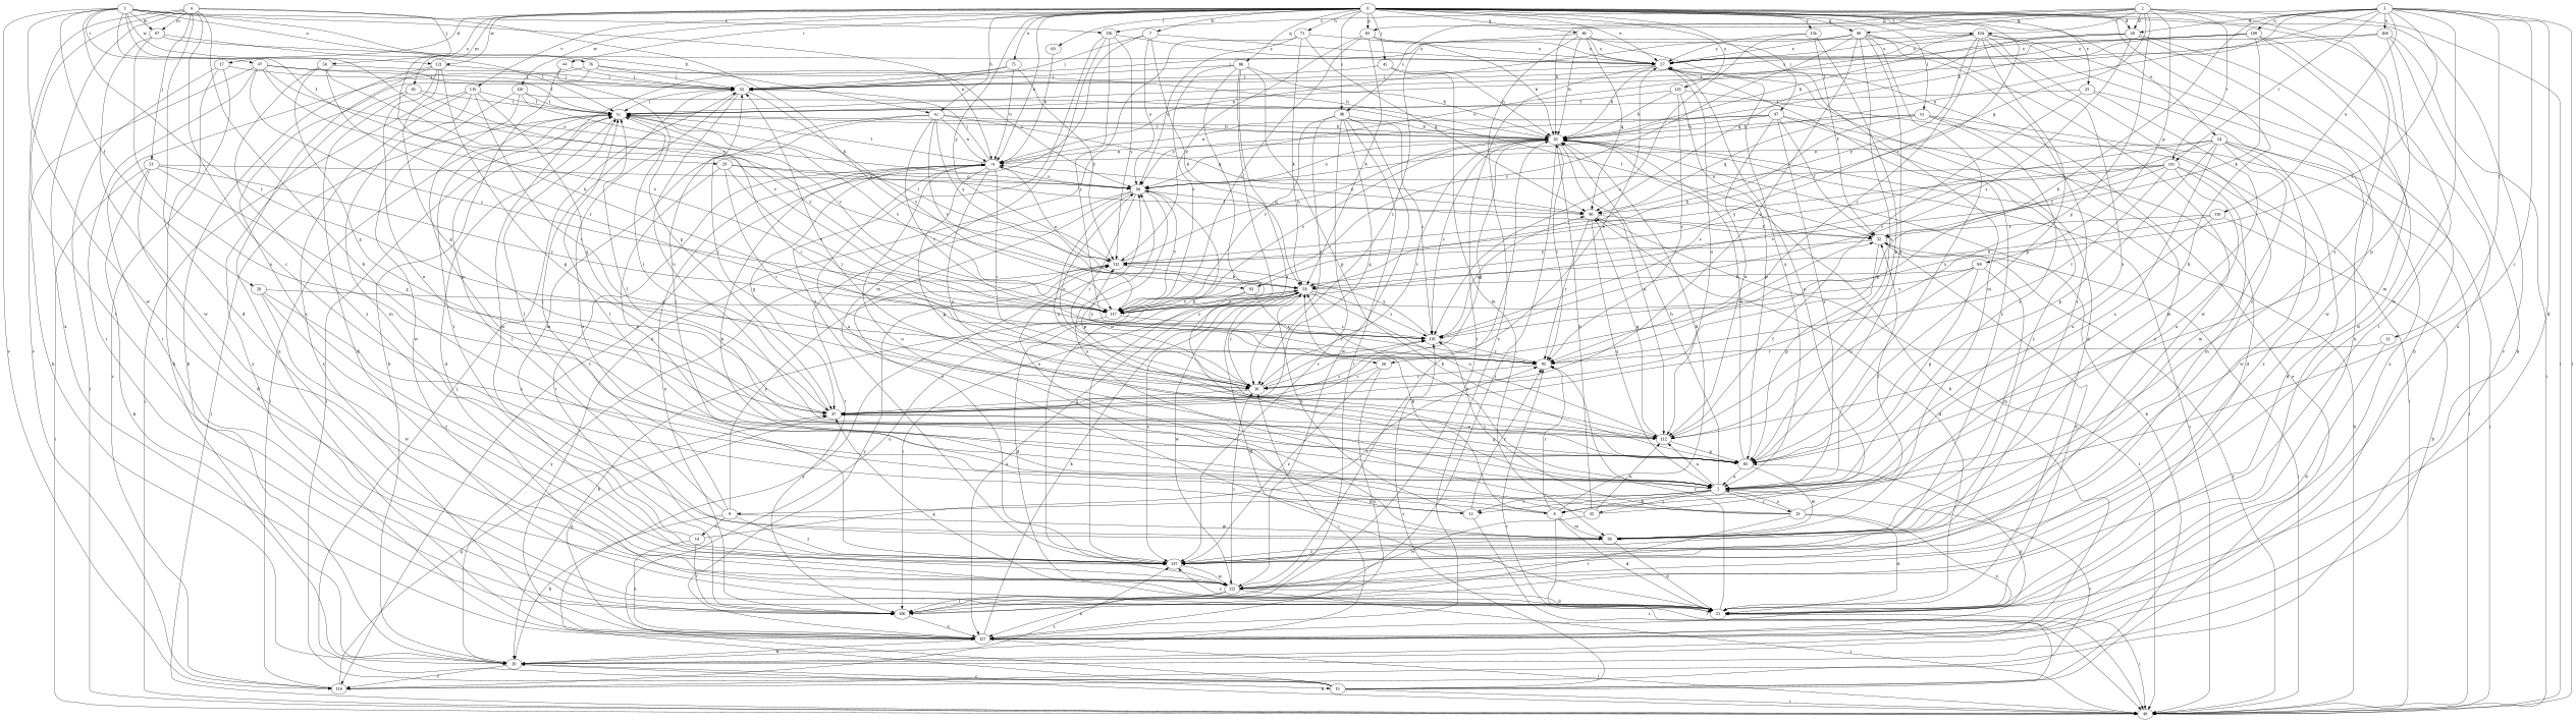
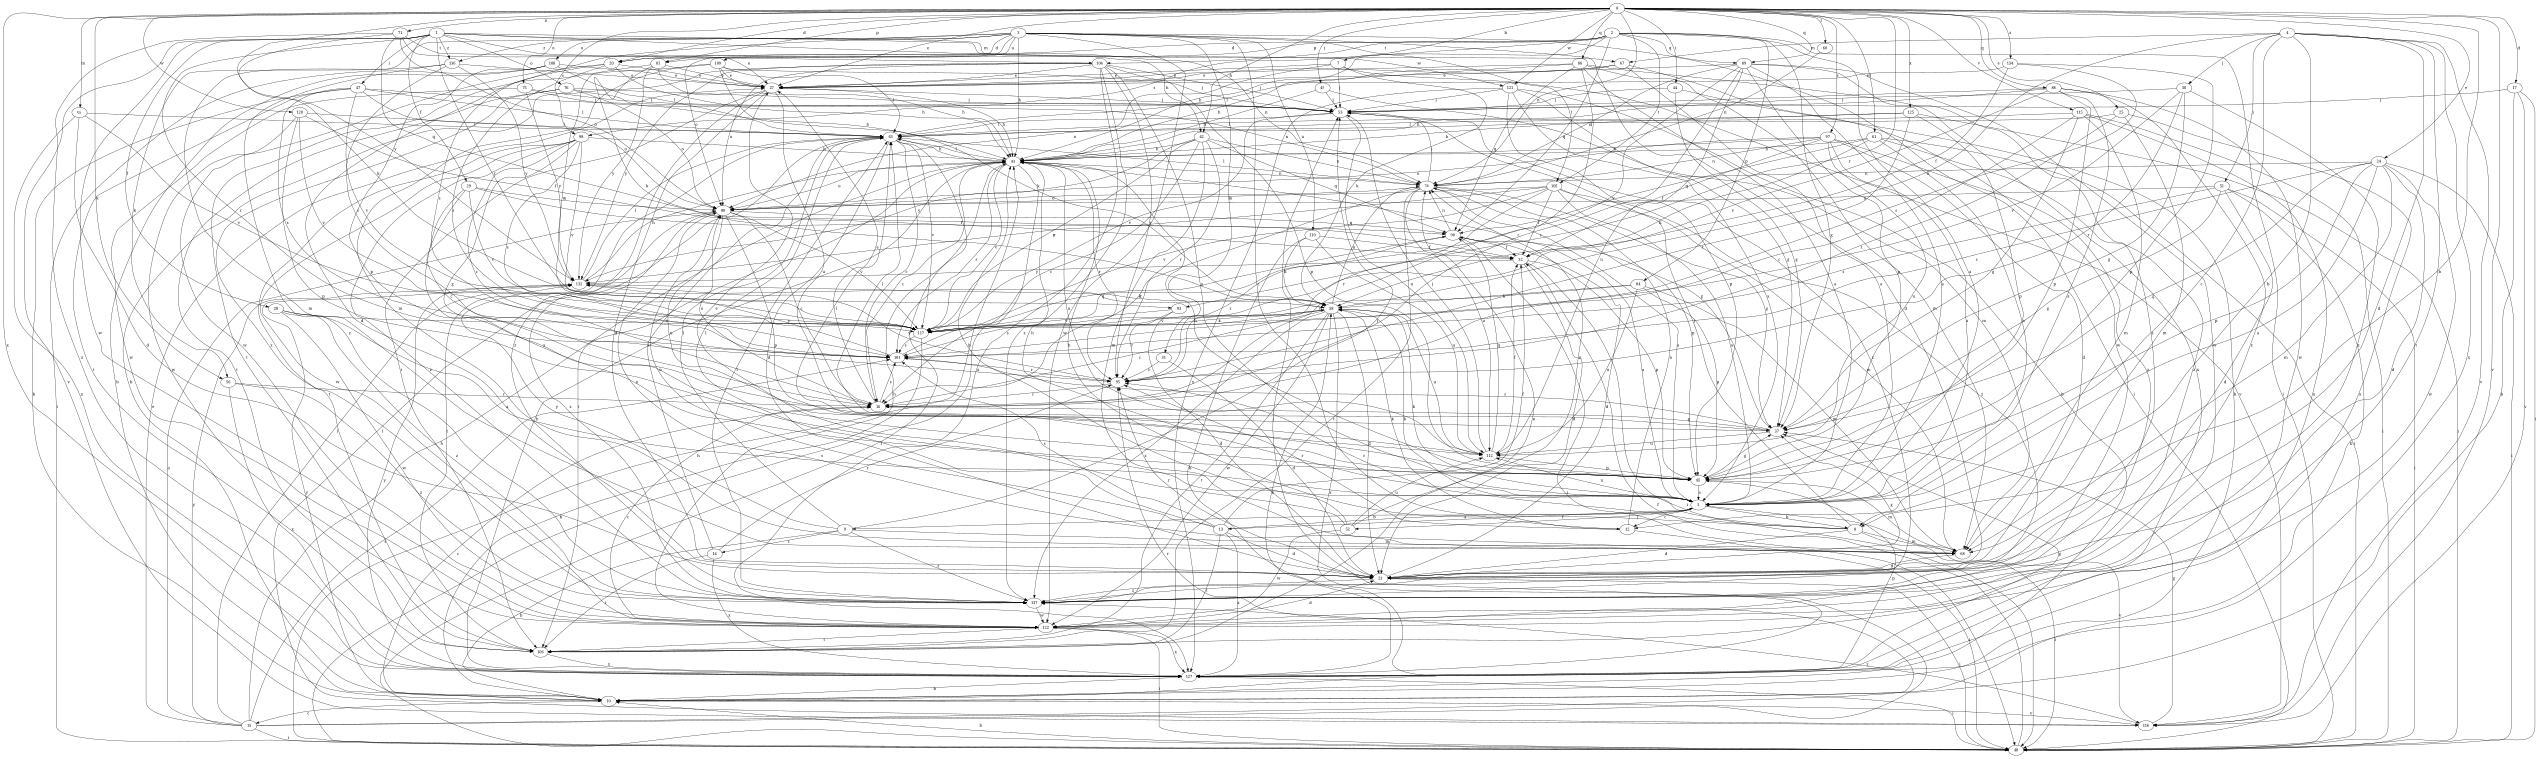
  strict digraph {
    fontname="Noto Serif"
    node [fontname="Noto Serif"]
    edge [fontname="Noto Serif"]
    0
    7
    8
    17
    20
    24
    25
    27
    42
    44
    49
    56
    60
    61
    65
    71
    74
    75
    83
    86
    88
    89
    93
    97
    98
    104
    115
    116
    120
    121
    125
    127
    132
    134
    80
    58
    53
    95
    43
    48
    21
    68
    10
    122
    90
    101
    5
    37
    85
    63
    106
    112
    137
    16
    117
    32
    1
    28
    29
    47
    67
    76
    136
    2
    84
    105
    12
    9
    13
    52
    3
    31
    108
    109
    110
    4
    50
    51
    14
    15
    0 -> 7 [label=b]
    0 -> 8 [label=b]
    0 -> 17 [label=d]
    0 -> 20 [label=d]
    0 -> 24 [label=e]
    0 -> 25 [label=e]
    0 -> 27 [label=e]
    0 -> 42 [label=h]
    0 -> 44 [label=i]
    0 -> 49 [label=j]
    0 -> 56 [label=k]
    0 -> 60 [label=l]
    0 -> 61 [label=l]
    0 -> 65 [label=m]
    0 -> 71 [label=n]
    0 -> 74 [label=n]
    0 -> 75 [label=o]
    0 -> 83 [label=p]
    0 -> 86 [label=q]
    0 -> 88 [label=q]
    0 -> 89 [label=q]
    0 -> 93 [label=r]
    0 -> 97 [label=s]
    0 -> 98 [label=s]
-   0 -> 104 [label=t]
+   71 -> 104 [label=t]
    0 -> 115 [label=v]
    0 -> 116 [label=v]
    0 -> 120 [label=w]
    0 -> 121 [label=w]
    0 -> 125 [label=x]
    0 -> 127 [label=x]
    0 -> 132 [label=y]
    0 -> 134 [label=z]
    7 -> 27 [label=e]
    7 -> 116 [label=v]
    7 -> 80 [label=o]
    7 -> 58 [label=k]
    7 -> 53 [label=j]
    8 -> 58 [label=k]
    8 -> 53 [label=j]
    8 -> 95 [label=r]
    8 -> 43 [label=h]
    8 -> 48 [label=i]
    8 -> 21 [label=d]
    8 -> 68 [label=m]
    17 -> 116 [label=v]
    17 -> 53 [label=j]
    17 -> 48 [label=i]
    17 -> 10 [label=b]
    20 -> 27 [label=e]
    20 -> 43 [label=h]
    20 -> 21 [label=d]
    20 -> 122 [label=w]
-   20 -> 90 [label=q]
    20 -> 101 [label=s]
    24 -> 74 [label=n]
    24 -> 48 [label=i]
    24 -> 21 [label=d]
    24 -> 68 [label=m]
    24 -> 122 [label=w]
    24 -> 101 [label=s]
    24 -> 5 [label=a]
    24 -> 37 [label=g]
    24 -> 85 [label=p]
    25 -> 127 [label=x]
    25 -> 95 [label=r]
    25 -> 68 [label=m]
    25 -> 63 [label=l]
    27 -> 53 [label=j]
    27 -> 43 [label=h]
    27 -> 21 [label=d]
    27 -> 106 [label=t]
    27 -> 112 [label=u]
    27 -> 137 [label=z]
    42 -> 74 [label=n]
    42 -> 132 [label=y]
    42 -> 95 [label=r]
    42 -> 43 [label=h]
    42 -> 68 [label=m]
    42 -> 90 [label=q]
    42 -> 16 [label=c]
    42 -> 117 [label=v]
    44 -> 53 [label=j]
    44 -> 10 [label=b]
    44 -> 37 [label=g]
    49 -> 53 [label=j]
    49 -> 43 [label=h]
    49 -> 68 [label=m]
    56 -> 127 [label=x]
    56 -> 137 [label=z]
    56 -> 16 [label=c]
    60 -> 74 [label=n]
    61 -> 58 [label=k]
    61 -> 43 [label=h]
    61 -> 48 [label=i]
    61 -> 90 [label=q]
    61 -> 5 [label=a]
    61 -> 137 [label=z]
    65 -> 127 [label=x]
    65 -> 21 [label=d]
    65 -> 63 [label=l]
    65 -> 117 [label=v]
    71 -> 27 [label=e]
    71 -> 127 [label=x]
    71 -> 80 [label=o]
    71 -> 58 [label=k]
    71 -> 90 [label=q]
    74 -> 80 [label=o]
    74 -> 53 [label=j]
    74 -> 5 [label=a]
    74 -> 37 [label=g]
    74 -> 85 [label=p]
    74 -> 63 [label=l]
    74 -> 106 [label=t]
    74 -> 112 [label=u]
    74 -> 16 [label=c]
    75 -> 74 [label=n]
    75 -> 132 [label=y]
    75 -> 53 [label=j]
    75 -> 122 [label=w]
    83 -> 27 [label=e]
    83 -> 132 [label=y]
    83 -> 58 [label=k]
    83 -> 43 [label=h]
    83 -> 117 [label=v]
    86 -> 27 [label=e]
    86 -> 127 [label=x]
    86 -> 43 [label=h]
    86 -> 68 [label=m]
    86 -> 90 [label=q]
    86 -> 5 [label=a]
    86 -> 16 [label=c]
    88 -> 53 [label=j]
    88 -> 43 [label=h]
    88 -> 122 [label=w]
    88 -> 5 [label=a]
    88 -> 85 [label=p]
    88 -> 137 [label=z]
    88 -> 117 [label=v]
    89 -> 27 [label=e]
    89 -> 74 [label=n]
    89 -> 122 [label=w]
    89 -> 5 [label=a]
-   89 -> 85 [label=g]
+   89 -> 85 [label=p]
    89 -> 112 [label=u]
    89 -> 137 [label=z]
    89 -> 16 [label=c]
    89 -> 117 [label=v]
    93 -> 95 [label=r]
    93 -> 21 [label=d]
    93 -> 117 [label=v]
    97 -> 74 [label=n]
    97 -> 80 [label=o]
    97 -> 43 [label=h]
    97 -> 21 [label=d]
    97 -> 5 [label=a]
    97 -> 112 [label=u]
    97 -> 137 [label=z]
    97 -> 32 [label=f]
    98 -> 43 [label=h]
    98 -> 122 [label=w]
    98 -> 101 [label=s]
    98 -> 37 [label=g]
    98 -> 106 [label=t]
    98 -> 137 [label=z]
    98 -> 16 [label=c]
    98 -> 117 [label=v]
    104 -> 27 [label=e]
    104 -> 127 [label=x]
    104 -> 132 [label=y]
    104 -> 80 [label=o]
    104 -> 53 [label=j]
    104 -> 95 [label=r]
    104 -> 10 [label=b]
    104 -> 5 [label=a]
    104 -> 85 [label=p]
    104 -> 137 [label=z]
    115 -> 127 [label=x]
    115 -> 48 [label=i]
    115 -> 68 [label=m]
    115 -> 37 [label=g]
    115 -> 63 [label=l]
    115 -> 16 [label=c]
    116 -> 37 [label=g]
    116 -> 63 [label=l]
    116 -> 137 [label=z]
    120 -> 122 [label=w]
    120 -> 85 [label=p]
    120 -> 63 [label=l]
    120 -> 117 [label=v]
    120 -> 32 [label=f]
    121 -> 127 [label=x]
    121 -> 53 [label=j]
    121 -> 10 [label=b]
    121 -> 5 [label=a]
    121 -> 37 [label=g]
    121 -> 85 [label=p]
    125 -> 95 [label=r]
    125 -> 43 [label=h]
    125 -> 48 [label=i]
    125 -> 85 [label=p]
    125 -> 63 [label=l]
    127 -> 132 [label=y]
    127 -> 58 [label=k]
    127 -> 43 [label=h]
    127 -> 48 [label=i]
    127 -> 10 [label=b]
    127 -> 37 [label=g]
    127 -> 85 [label=p]
    132 -> 58 [label=k]
    132 -> 43 [label=h]
    132 -> 63 [label=l]
    134 -> 27 [label=e]
    134 -> 101 [label=s]
    134 -> 85 [label=p]
    134 -> 32 [label=f]
    80 -> 90 [label=q]
    80 -> 85 [label=p]
    80 -> 106 [label=t]
    80 -> 112 [label=u]
    80 -> 137 [label=z]
    80 -> 16 [label=c]
    80 -> 117 [label=v]
    58 -> 74 [label=n]
    58 -> 127 [label=x]
    58 -> 21 [label=d]
    58 -> 122 [label=w]
    58 -> 101 [label=s]
    58 -> 106 [label=t]
    58 -> 112 [label=u]
    58 -> 137 [label=z]
    58 -> 16 [label=c]
    58 -> 117 [label=v]
    53 -> 63 [label=l]
    53 -> 112 [label=u]
    53 -> 137 [label=z]
    53 -> 117 [label=v]
    95 -> 132 [label=y]
    95 -> 16 [label=c]
    43 -> 74 [label=n]
    43 -> 80 [label=o]
    43 -> 95 [label=r]
    43 -> 48 [label=s]
    43 -> 101 [label=s]
    43 -> 37 [label=g]
    43 -> 63 [label=l]
    43 -> 106 [label=t]
    43 -> 112 [label=u]
    43 -> 16 [label=c]
    43 -> 117 [label=v]
    48 -> 43 [label=h]
    48 -> 10 [label=b]
    48 -> 32 [label=f]
    21 -> 95 [label=r]
    21 -> 48 [label=i]
    21 -> 90 [label=d]
    21 -> 37 [label=g]
    21 -> 137 [label=z]
    68 -> 80 [label=o]
    68 -> 21 [label=d]
-   68 -> 137 [label=z]
    10 -> 116 [label=v]
    10 -> 132 [label=y]
    10 -> 16 [label=c]
    10 -> 15 [label=c]
    122 -> 127 [label=x]
    122 -> 43 [label=h]
    122 -> 48 [label=i]
    122 -> 21 [label=d]
    122 -> 106 [label=t]
    122 -> 16 [label=c]
    90 -> 74 [label=n]
    90 -> 95 [label=r]
    90 -> 48 [label=i]
    90 -> 5 [label=a]
    90 -> 32 [label=f]
    101 -> 132 [label=y]
    101 -> 95 [label=r]
    101 -> 90 [label=q]
    5 -> 8 [label=b]
    5 -> 116 [label=v]
    5 -> 58 [label=k]
    5 -> 43 [label=h]
    5 -> 112 [label=u]
    5 -> 12 [label=c]
    5 -> 9 [label=b]
    5 -> 13 [label=c]
    5 -> 52 [label=j]
    37 -> 101 [label=s]
    37 -> 63 [label=l]
    37 -> 112 [label=u]
    85 -> 43 [label=h]
    85 -> 68 [label=m]
    85 -> 5 [label=a]
    85 -> 37 [label=g]
    85 -> 63 [label=l]
    63 -> 43 [label=h]
    63 -> 48 [label=i]
    63 -> 21 [label=d]
    63 -> 16 [label=c]
    63 -> 117 [label=v]
    106 -> 74 [label=n]
    106 -> 127 [label=x]
    112 -> 53 [label=j]
    112 -> 90 [label=q]
    112 -> 85 [label=p]
    112 -> 32 [label=f]
    137 -> 122 [label=w]
    137 -> 63 [label=l]
    16 -> 27 [label=e]
    16 -> 80 [label=o]
    16 -> 101 [label=s]
    16 -> 37 [label=g]
    117 -> 58 [label=k]
    117 -> 10 [label=b]
    117 -> 101 [label=s]
    32 -> 132 [label=y]
    32 -> 48 [label=i]
    32 -> 21 [label=d]
    32 -> 85 [label=p]
    1 -> 42 [label=h]
    1 -> 74 [label=n]
    1 -> 93 [label=r]
    1 -> 116 [label=v]
    1 -> 121 [label=w]
    1 -> 95 [label=r]
    1 -> 122 [label=w]
    1 -> 28 [label=f]
    1 -> 29 [label=f]
    1 -> 47 [label=i]
    1 -> 67 [label=m]
    1 -> 76 [label=o]
    1 -> 136 [label=z]
    28 -> 122 [label=w]
    28 -> 5 [label=a]
    28 -> 137 [label=z]
    28 -> 117 [label=a]
    29 -> 80 [label=o]
    29 -> 5 [label=a]
    29 -> 16 [label=c]
    29 -> 117 [label=v]
    29 -> 32 [label=f]
    47 -> 80 [label=o]
    47 -> 53 [label=j]
    47 -> 10 [label=b]
    47 -> 101 [label=s]
    47 -> 63 [label=l]
    47 -> 106 [label=t]
    47 -> 117 [label=v]
    67 -> 27 [label=e]
    67 -> 122 [label=w]
    67 -> 5 [label=a]
    67 -> 63 [label=l]
    76 -> 80 [label=o]
    76 -> 53 [label=j]
    76 -> 43 [label=h]
    76 -> 106 [label=t]
    76 -> 137 [label=z]
    136 -> 27 [label=e]
    136 -> 132 [label=y]
    136 -> 68 [label=m]
    136 -> 101 [label=s]
    136 -> 137 [label=z]
    2 -> 20 [label=d]
    2 -> 83 [label=p]
    2 -> 89 [label=q]
    2 -> 98 [label=s]
    2 -> 104 [label=t]
    2 -> 43 [label=h]
    2 -> 48 [label=i]
    2 -> 90 [label=q]
    2 -> 5 [label=a]
    2 -> 37 [label=g]
    2 -> 84 [label=p]
    2 -> 105 [label=t]
    84 -> 58 [label=k]
    84 -> 68 [label=m]
    84 -> 85 [label=p]
    84 -> 112 [label=u]
    84 -> 117 [label=v]
    105 -> 132 [label=y]
    105 -> 80 [label=o]
    105 -> 95 [label=r]
    105 -> 68 [label=m]
    105 -> 5 [label=a]
    105 -> 137 [label=z]
    105 -> 117 [label=v]
    105 -> 32 [label=f]
    12 -> 74 [label=n]
    12 -> 58 [label=k]
    12 -> 95 [label=r]
    12 -> 48 [label=i]
    9 -> 132 [label=y]
    9 -> 53 [label=j]
    9 -> 68 [label=m]
    9 -> 10 [label=b]
    9 -> 63 [label=l]
    9 -> 137 [label=z]
    9 -> 14 [label=c]
    13 -> 127 [label=x]
    13 -> 80 [label=o]
    13 -> 21 [label=d]
    13 -> 101 [label=s]
    13 -> 5 [label=a]
    13 -> 63 [label=l]
    13 -> 106 [label=t]
    13 -> 32 [label=f]
    52 -> 27 [label=e]
    52 -> 74 [label=n]
    52 -> 43 [label=h]
    52 -> 122 [label=w]
    52 -> 112 [label=u]
    3 -> 20 [label=d]
    3 -> 56 [label=k]
    3 -> 80 [label=o]
    3 -> 43 [label=h]
    3 -> 48 [label=i]
    3 -> 21 [label=d]
    3 -> 122 [label=w]
    3 -> 101 [label=s]
    3 -> 136 [label=z]
    3 -> 105 [label=t]
    3 -> 12 [label=c]
    3 -> 31 [label=f]
    3 -> 108 [label=u]
    3 -> 109 [label=u]
    3 -> 110 [label=u]
    31 -> 95 [label=r]
    31 -> 21 [label=d]
    108 -> 27 [label=e]
    108 -> 48 [label=i]
    108 -> 10 [label=b]
    108 -> 85 [label=p]
    108 -> 63 [label=l]
    109 -> 27 [label=e]
    109 -> 58 [label=k]
    109 -> 53 [label=j]
    109 -> 68 [label=m]
    109 -> 63 [label=l]
    109 -> 106 [label=t]
    110 -> 58 [label=k]
    110 -> 10 [label=b]
    110 -> 112 [label=u]
    110 -> 32 [label=f]
    4 -> 8 [label=b]
    4 -> 116 [label=v]
    4 -> 127 [label=x]
    4 -> 58 [label=k]
    4 -> 21 [label=d]
    4 -> 106 [label=t]
    4 -> 67 [label=m]
    4 -> 12 [label=c]
    4 -> 50 [label=j]
    4 -> 51 [label=j]
    50 -> 53 [label=j]
    50 -> 95 [label=r]
    50 -> 37 [label=g]
    50 -> 137 [label=z]
    50 -> 117 [label=v]
    51 -> 80 [label=o]
    51 -> 48 [label=i]
    51 -> 21 [label=d]
    51 -> 10 [label=b]
    51 -> 101 [label=s]
    51 -> 37 [label=g]
    14 -> 127 [label=x]
    14 -> 95 [label=r]
    14 -> 63 [label=l]
    14 -> 106 [label=t]
    15 -> 27 [label=e]
    15 -> 132 [label=y]
    15 -> 80 [label=o]
    15 -> 53 [label=j]
    15 -> 95 [label=r]
    15 -> 43 [label=h]
    15 -> 48 [label=i]
    15 -> 101 [label=s]
    15 -> 63 [label=l]
  }
